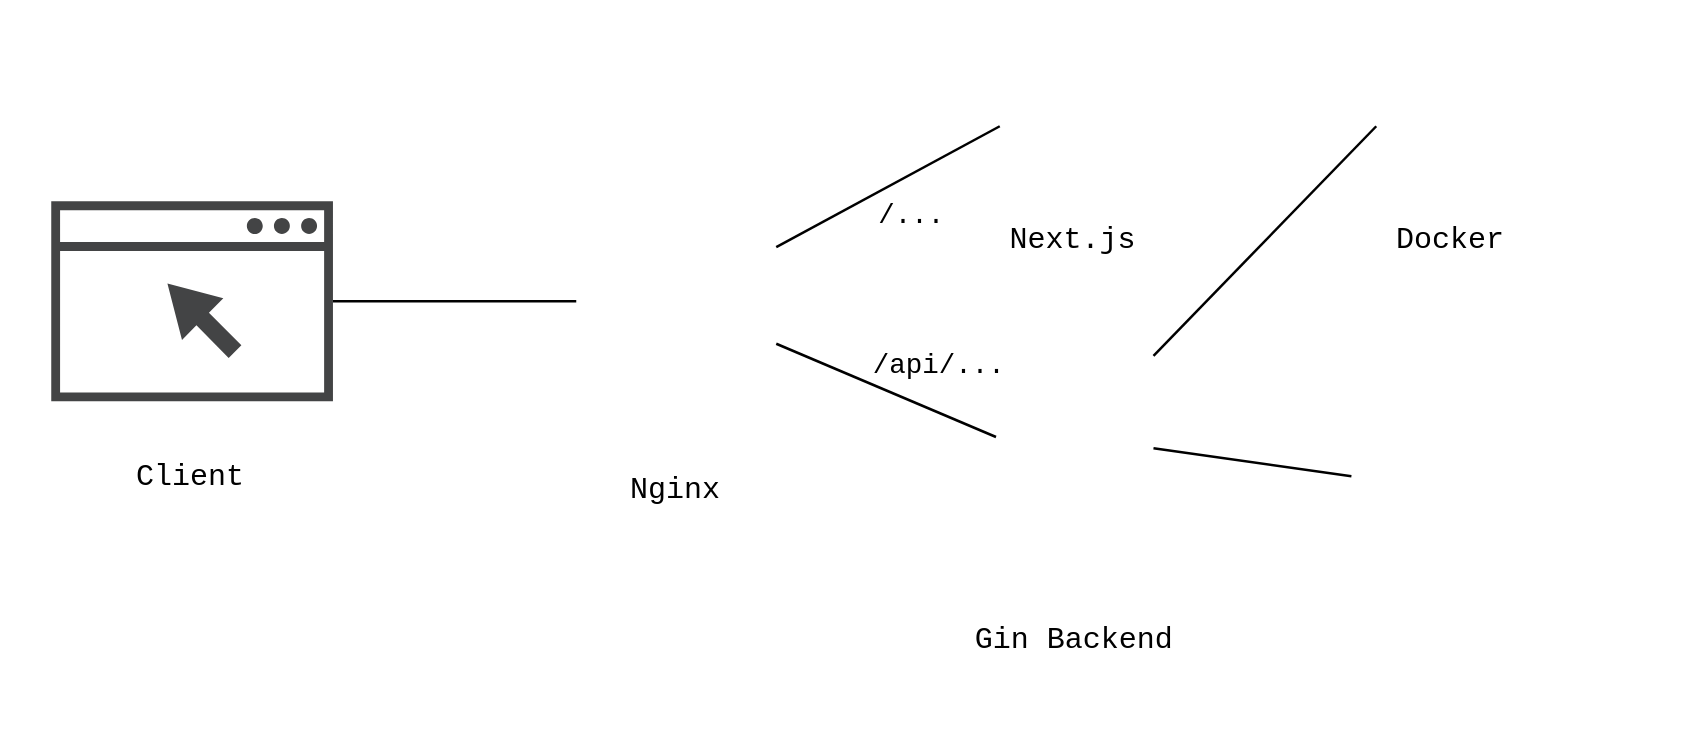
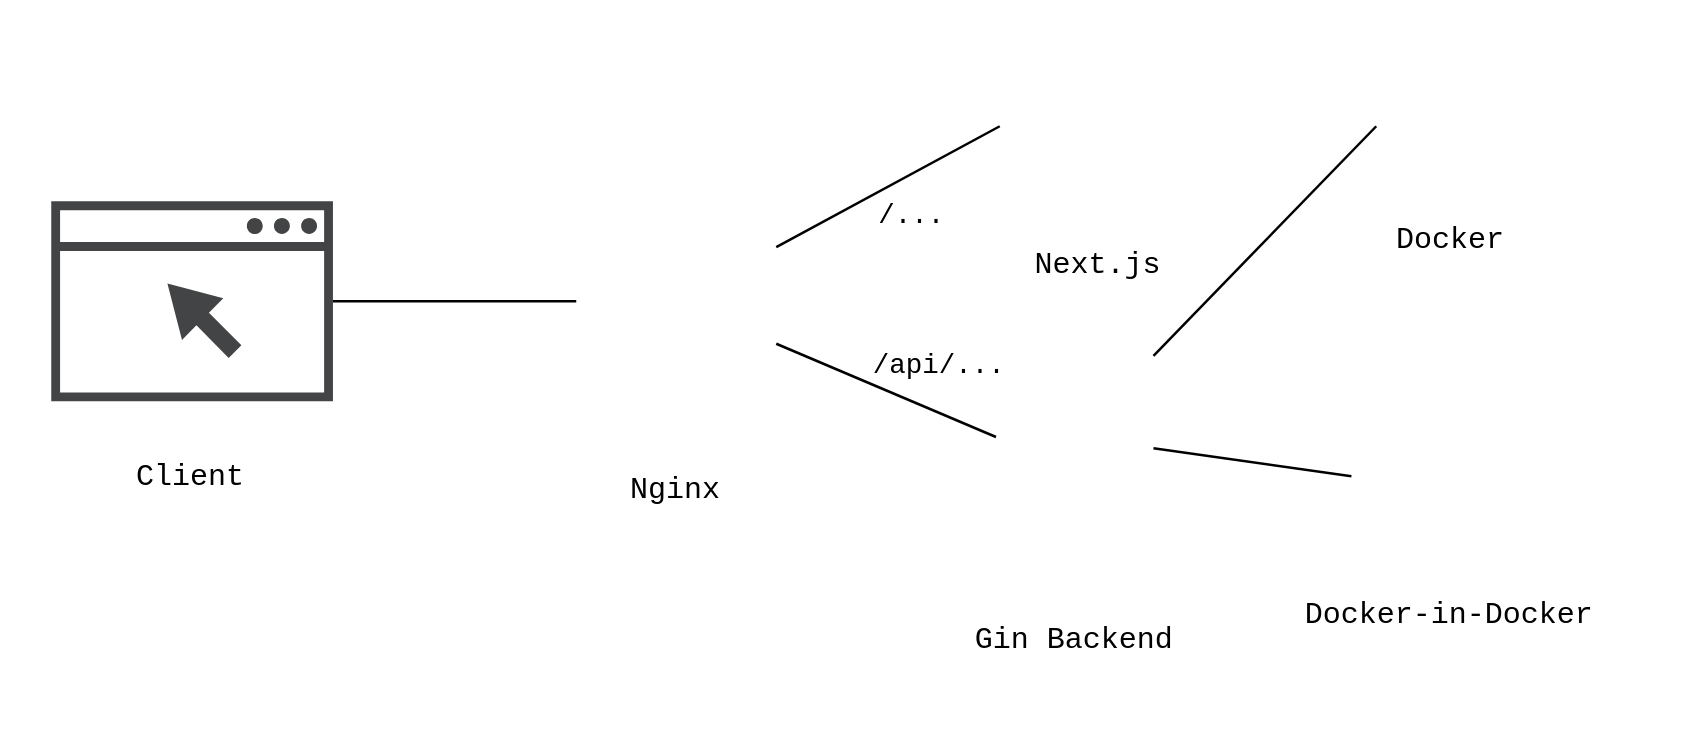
  <mxCell id="0" />
  <mxCell id="1" parent="0" />
  <mxCell id="2" style="edgeStyle=orthogonalEdgeStyle;rounded=0;orthogonalLoop=1;jettySize=auto;html=1;entryX=0;entryY=0.5;entryDx=0;entryDy=0;endArrow=none;endFill=0;" edge="1" parent="1" source="3" target="8"><mxGeometry relative="1" as="geometry" /></mxCell>
  <mxCell id="3" value="" style="sketch=0;pointerEvents=1;shadow=0;dashed=0;html=1;strokeColor=none;fillColor=#434445;aspect=fixed;labelPosition=center;verticalLabelPosition=bottom;verticalAlign=top;align=center;outlineConnect=0;shape=mxgraph.vvd.web_browser;" vertex="1" parent="1"><mxGeometry x="20" y="80" width="112.68" height="80" as="geometry" /></mxCell>
  <mxCell id="4" style="rounded=0;orthogonalLoop=1;jettySize=auto;html=1;entryX=0;entryY=0.5;entryDx=0;entryDy=0;endArrow=none;endFill=0;" edge="1" parent="1" source="8" target="9"><mxGeometry relative="1" as="geometry" /></mxCell>
  <mxCell id="5" value="&lt;font face=&quot;Courier New&quot;&gt;/...&lt;/font&gt;" style="edgeLabel;html=1;align=center;verticalAlign=middle;resizable=0;points=[];" vertex="1" connectable="0" parent="4"><mxGeometry x="0.029" y="-3" relative="1" as="geometry"><mxPoint x="6" y="9" as="offset" /></mxGeometry></mxCell>
  <mxCell id="6" style="rounded=0;orthogonalLoop=1;jettySize=auto;html=1;entryX=0;entryY=0.5;entryDx=0;entryDy=0;endArrow=none;endFill=0;" edge="1" parent="1" source="8" target="12"><mxGeometry relative="1" as="geometry" /></mxCell>
  <mxCell id="7" value="/api/..." style="edgeLabel;html=1;align=center;verticalAlign=middle;resizable=0;points=[];fontFamily=Courier New;" vertex="1" connectable="0" parent="6"><mxGeometry x="-0.068" relative="1" as="geometry"><mxPoint x="23" y="-9" as="offset" /></mxGeometry></mxCell>
  <mxCell id="8" value="" style="shape=image;verticalLabelPosition=bottom;labelBackgroundColor=default;verticalAlign=top;aspect=fixed;imageAspect=0;image=https://docs.altinn.studio/technology/tools/nginx/nginx.png;" vertex="1" parent="1"><mxGeometry x="230" y="80" width="80" height="80" as="geometry" /></mxCell>
  <mxCell id="9" value="" style="shape=image;verticalLabelPosition=bottom;labelBackgroundColor=default;verticalAlign=top;aspect=fixed;imageAspect=0;image=https://creazilla-store.fra1.digitaloceanspaces.com/icons/3244252/nextjs-icon-md.png;" vertex="1" parent="1"><mxGeometry x="399.4" y="20" width="60" height="60" as="geometry" /></mxCell>
  <mxCell id="10" value="" style="shape=image;verticalLabelPosition=bottom;labelBackgroundColor=default;verticalAlign=top;aspect=fixed;imageAspect=0;image=https://cdn.freebiesupply.com/logos/large/2x/postgresql-logo-png-transparent.png;" vertex="1" parent="1"><mxGeometry x="550" y="20" width="58.2" height="60" as="geometry" /></mxCell>
  <mxCell id="11" style="rounded=0;orthogonalLoop=1;jettySize=auto;html=1;entryX=0;entryY=0.5;entryDx=0;entryDy=0;endArrow=none;endFill=0;" edge="1" parent="1" source="12" target="10"><mxGeometry relative="1" as="geometry" /></mxCell>
  <mxCell id="12" value="" style="shape=image;verticalLabelPosition=bottom;labelBackgroundColor=default;verticalAlign=top;aspect=fixed;imageAspect=0;image=https://www.rewan.dev/resources/img/gin.png;" vertex="1" parent="1"><mxGeometry x="397.9" y="130" width="63" height="88.63" as="geometry" /></mxCell>
  <mxCell id="13" value="" style="shape=image;verticalLabelPosition=bottom;labelBackgroundColor=default;verticalAlign=top;aspect=fixed;imageAspect=0;image=https://res.cloudinary.com/stackrox/v1556559393/docker-hub-hack-blog-banner.png;" vertex="1" parent="1"><mxGeometry x="499.1" y="150" width="160" height="80" as="geometry" /></mxCell>
  <mxCell id="14" value="&lt;font face=&quot;Courier New&quot;&gt;Nginx&lt;/font&gt;" style="text;html=1;align=center;verticalAlign=middle;whiteSpace=wrap;rounded=0;" vertex="1" parent="1"><mxGeometry x="240" y="180" width="60" height="30" as="geometry" /></mxCell>
- <mxCell id="15" value="&lt;font face=&quot;Courier New&quot;&gt;Next.js&lt;/font&gt;" style="text;html=1;align=center;verticalAlign=middle;whiteSpace=wrap;rounded=0;" vertex="1" parent="1"><mxGeometry x="399.4" y="80" width="60" height="30" as="geometry" /></mxCell>
+ <mxCell id="15" value="&lt;font face=&quot;Courier New&quot;&gt;Next.js&lt;/font&gt;" style="text;html=1;align=center;verticalAlign=middle;whiteSpace=wrap;rounded=0;" vertex="1" parent="1"><mxGeometry x="409.4" y="90" width="60" height="30" as="geometry" /></mxCell>
  <mxCell id="16" value="&lt;font face=&quot;Courier New&quot;&gt;Docker&lt;/font&gt;" style="text;html=1;align=center;verticalAlign=middle;whiteSpace=wrap;rounded=0;" vertex="1" parent="1"><mxGeometry x="550" y="80" width="60" height="30" as="geometry" /></mxCell>
+ <mxCell id="17" value="&lt;font face=&quot;Courier New&quot;&gt;Docker-in-Docker&lt;/font&gt;" style="text;html=1;align=center;verticalAlign=middle;whiteSpace=wrap;rounded=0;" vertex="1" parent="1"><mxGeometry x="513.65" y="230" width="130.9" height="30" as="geometry" /></mxCell>
  <mxCell id="18" value="&lt;font face=&quot;Courier New&quot;&gt;Gin Backend&lt;br&gt;&lt;/font&gt;" style="text;html=1;align=center;verticalAlign=middle;whiteSpace=wrap;rounded=0;" vertex="1" parent="1"><mxGeometry x="363.95" y="240" width="130.9" height="30" as="geometry" /></mxCell>
  <mxCell id="19" style="rounded=0;orthogonalLoop=1;jettySize=auto;html=1;entryX=0.256;entryY=0.5;entryDx=0;entryDy=0;entryPerimeter=0;endArrow=none;endFill=0;" edge="1" parent="1" source="12" target="13"><mxGeometry relative="1" as="geometry" /></mxCell>
  <mxCell id="20" value="&lt;font face=&quot;Courier New&quot;&gt;Client&lt;/font&gt;" style="text;html=1;align=center;verticalAlign=middle;whiteSpace=wrap;rounded=0;" vertex="1" parent="1"><mxGeometry x="46.34" y="175" width="60" height="30" as="geometry" /></mxCell>
